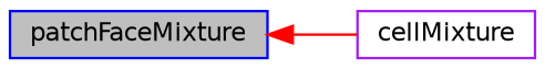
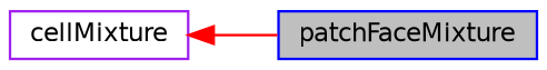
  digraph {
    rankdir=LR
    node [fontname=Helvetica fontsize=10 shape=record]
    n1 [color=blue fillcolor=grey75 fontcolor=black height=0.2 label=patchFaceMixture style=filled width=0.4]
    n2 [color=purple height=0.2 label=cellMixture width=0.4]
-   n1 -> n2 [color=red dir=back fontname=Helvetica fontsize=10 labelfontname=Helvetica labelfontsize=10 style=solid]
+   n2 -> n1 [color=red dir=back fontname=Helvetica fontsize=10 labelfontname=Helvetica labelfontsize=10 style=solid]
  }
